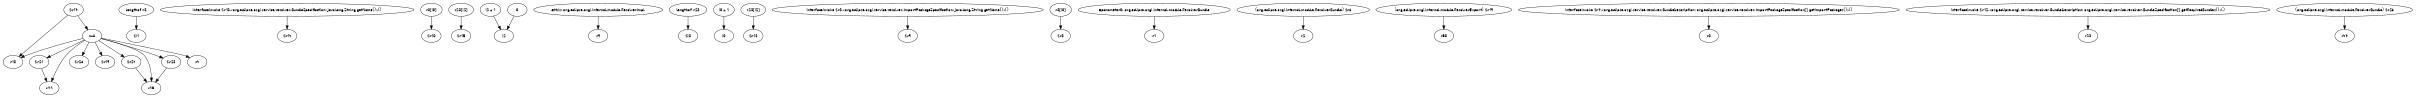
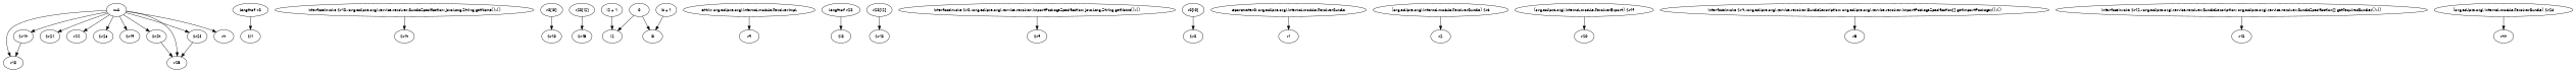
  digraph {
    fontname="Patrick Hand"
    node [fontname="Patrick Hand"]
    edge [fontname="Patrick Hand"]
    n1 [label=null]
    n2 [label=r18]
    n3 [label="$r17"]
    n4 [label="$r21"]
    n5 [label=r22]
    n6 [label="$r26"]
    n7 [label="$r19"]
    n8 [label="$r24"]
    n9 [label=r25]
    n10 [label="$r28"]
    n11 [label=r4]
    n12 [label="lengthof r3"]
    n13 [label="$i1"]
    n14 [label="interfaceinvoke $r13.<org.eclipse.osgi.service.resolver.BundleSpecification: java.lang.String getName()>()"]
    n15 [label="$r14"]
    n16 [label="r3[i0]"]
    n17 [label="$r10"]
    n18 [label="r23[i2]"]
    n19 [label="$r15"]
    n20 [label="i2 + 1"]
    n21 [label=i2]
    n22 [label="@this: org.eclipse.osgi.internal.module.ResolverImpl"]
    n23 [label=r9]
    n24 [label="lengthof r23"]
    n25 [label="$i3"]
-   n26 [label="i0 + 1"]
+   n26 [label="i6 + 1"]
    n27 [label=i0]
    n28 [label=0]
    n29 [label="r23[i2]"]
    n30 [label="$r13"]
    n31 [label="interfaceinvoke $r8.<org.eclipse.osgi.service.resolver.ImportPackageSpecification: java.lang.String getName()>()"]
    n32 [label="$r9"]
    n33 [label="r3[i0]"]
    n34 [label="$r8"]
    n35 [label="@parameter0: org.eclipse.osgi.internal.module.ResolverBundle"]
    n36 [label=r1]
    n37 [label="(org.eclipse.osgi.internal.module.ResolverBundle) $r6"]
    n38 [label=r2]
    n39 [label="(org.eclipse.osgi.internal.module.ResolverExport) $r19"]
-   n40 [label=r50]
+   n40 [label=r20]
    n41 [label="interfaceinvoke $r7.<org.eclipse.osgi.service.resolver.BundleDescription: org.eclipse.osgi.service.resolver.ImportPackageSpecification[] getImportPackages()>()"]
-   n42 [label=r3]
+   n42 [label=r5]
    n43 [label="interfaceinvoke $r12.<org.eclipse.osgi.service.resolver.BundleDescription: org.eclipse.osgi.service.resolver.BundleSpecification[] getRequiredBundles()>()"]
-   n44 [label=r23]
+   n44 [label=r13]
    n45 [label="(org.eclipse.osgi.internal.module.ResolverBundle) $r26"]
    n46 [label=r47]
    n1 -> n2
-   n3 -> n1
+   n1 -> n3
    n1 -> n4
    n1 -> n5
    n1 -> n6
    n1 -> n7
    n1 -> n8
    n1 -> n9
    n1 -> n10
    n1 -> n11
    n3 -> n2
-   n4 -> n5
    n8 -> n9
    n10 -> n9
    n12 -> n13
    n14 -> n15
    n16 -> n17
    n18 -> n19
    n20 -> n21
    n22 -> n23
    n24 -> n25
    n26 -> n27
    n28 -> n21
+   n28 -> n27
    n29 -> n30
    n31 -> n32
    n33 -> n34
    n35 -> n36
    n37 -> n38
    n39 -> n40
    n41 -> n42
    n43 -> n44
    n45 -> n46
  }
